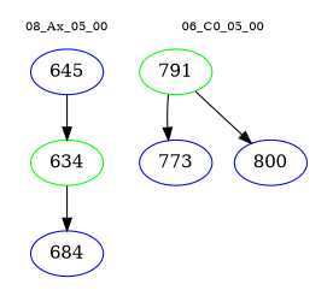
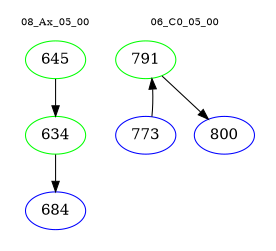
  digraph {
    node [color=green]
    edge [color=black]
-   n1 [color=blue label=645]
+   n1 [label=645]
    n2 [label=634]
    n3 [color=blue label=684]
    n4 [label=791]
    n5 [color=blue label=773]
    n6 [color=blue label=800]
    subgraph cluster_1 {
      color=white
      fontsize=10
      label="08_Ax_05_00"
      n1
      n2
      n3
    }
    subgraph cluster_2 {
      color=white
      fontsize=10
      label="06_C0_05_00"
      n4
      n5
      n6
    }
    n1 -> n2
    n2 -> n3
-   n4 -> n5
+   n5 -> n4
    n4 -> n6
  }
